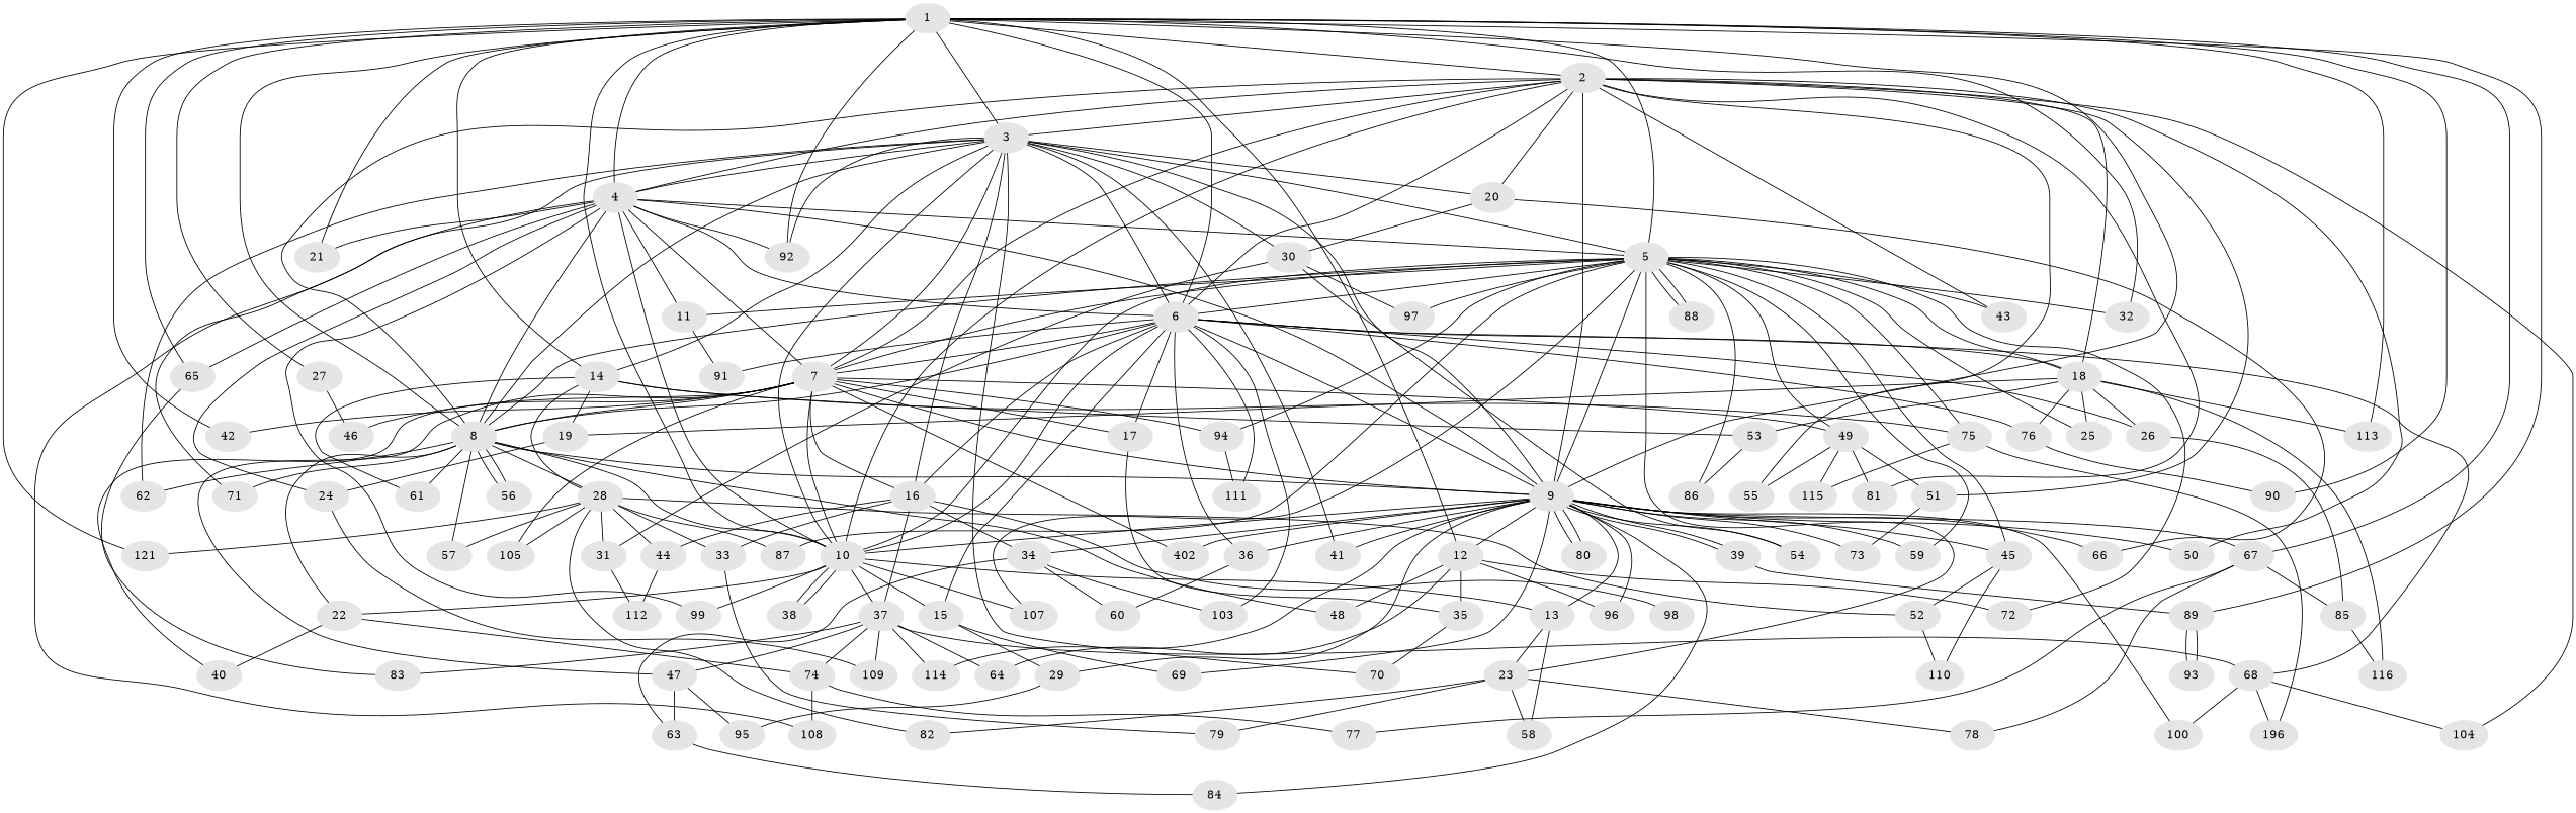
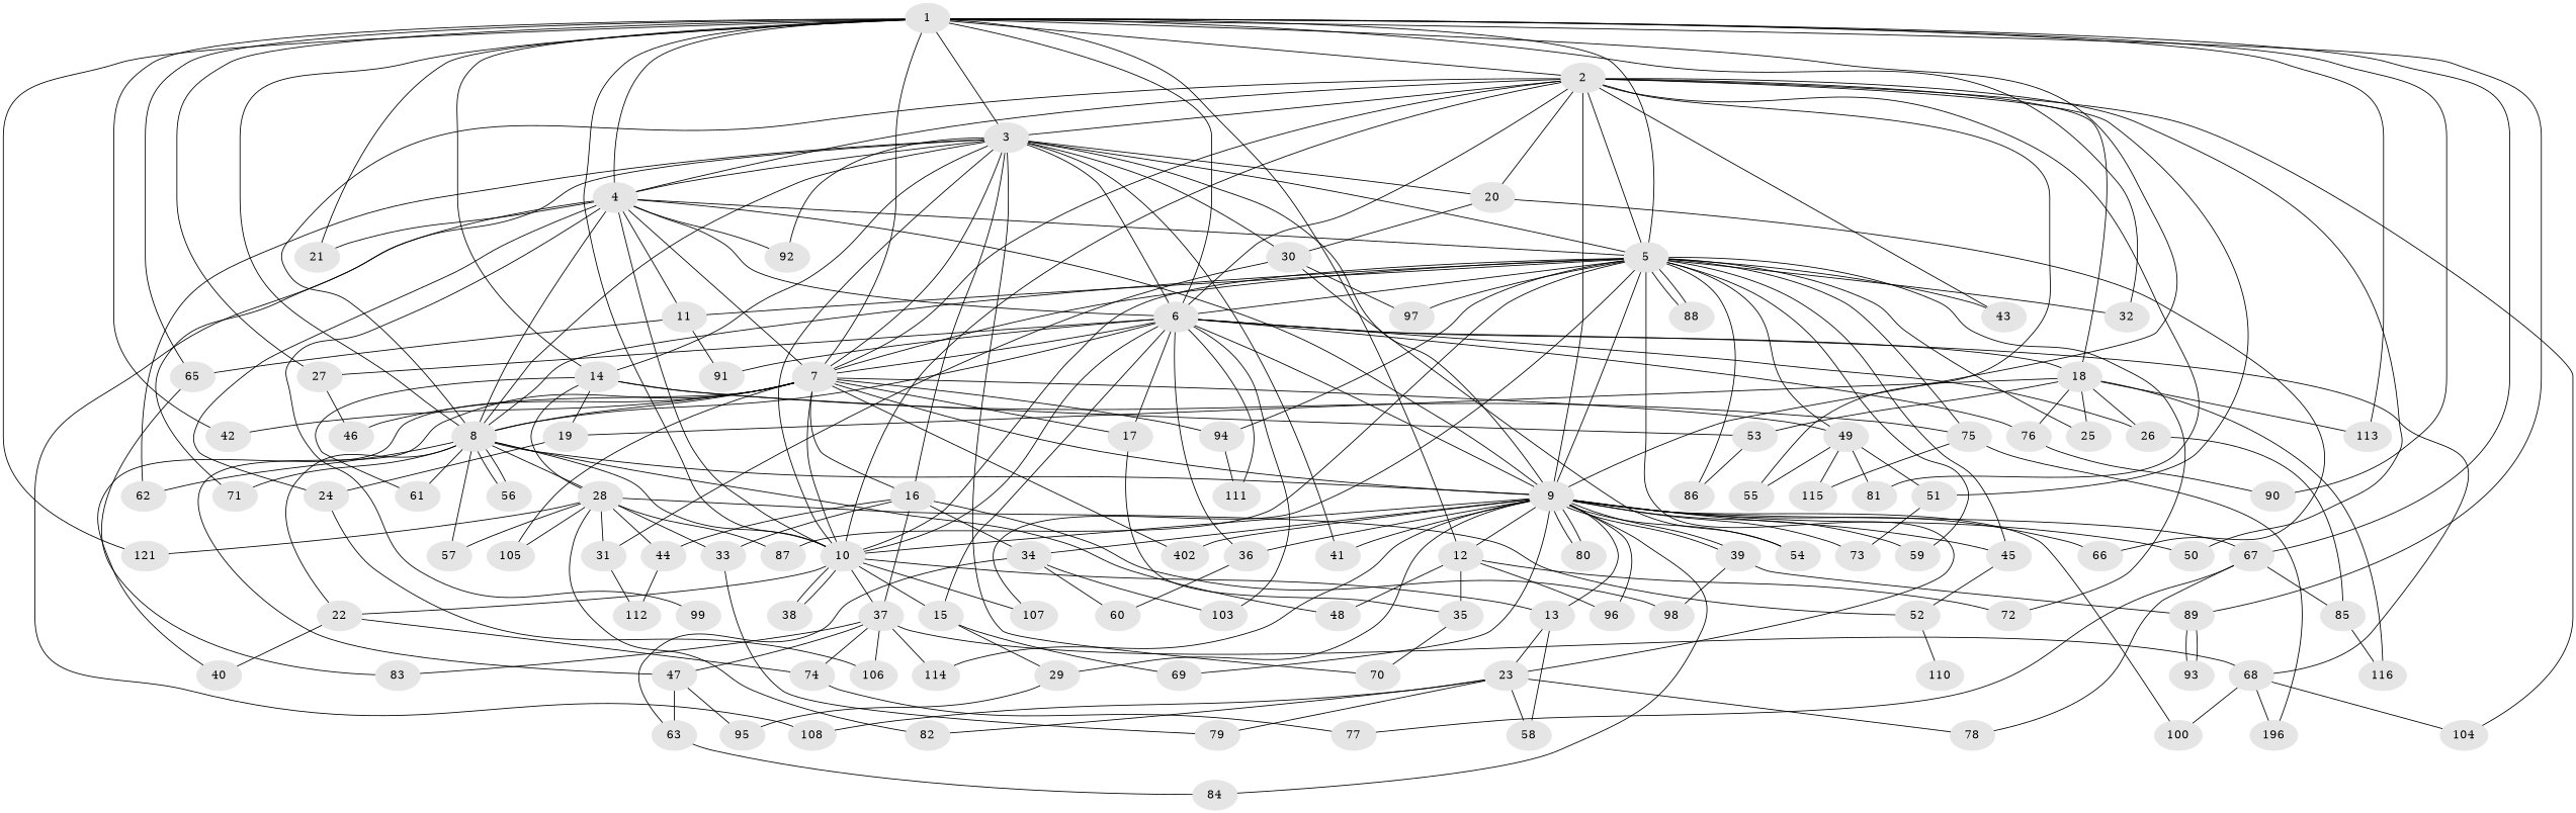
  graph {
    node [color=gray90 style=filled]
    1
    2
    3
    4
    5
    6
    7
    8
    9
    10
    12
    14
    21
    27
    32
    42
    65
    67
    89
    90
    n21 [label=121]
    113
    18
    20
    43
    50
    51
    55
    81
    104
    16
    30
    41
    62
    70
    71
    92
    11
    24
    99
    108
    23
    25
    45
    49
    59
    72
    75
    86
    87
    88
    94
    97
    107
    15
    17
    26
    36
    68
    76
    91
    103
    111
    40
    46
    47
    n67 [label=402]
    105
    22
    28
    48
    56
    57
    61
    13
    29
    34
    39
    54
    66
    69
    73
    80
    84
    96
    100
    114
    37
    38
    35
-   64
    19
    53
    83
    78
    85
    77
    93
    116
    33
    44
    98
    31
-   109
+   109 [label=106]
    58
    79
    82
    52
    110
    115
    n111 [label=196]
    60
    95
    63
    74
    112
    1 -- 2
    1 -- 3
    1 -- 4
    1 -- 5
    1 -- 6
-   1 -- 92
+   1 -- 7
    1 -- 8
    1 -- 9
    1 -- 10
    1 -- 12
    1 -- 14
    1 -- 21
    1 -- 27
    1 -- 32
    1 -- 42
    1 -- 65
    1 -- 67
    1 -- 89
    1 -- 90
    1 -- n21
    1 -- 113
    2 -- 3
    2 -- 4
-   18 -- 5
+   2 -- 5
    2 -- 6
    2 -- 7
    2 -- 8
    2 -- 9
    2 -- 10
    2 -- 18
    2 -- 20
    2 -- 43
    2 -- 50
    2 -- 51
    2 -- 55
    2 -- 81
    2 -- 104
    3 -- 4
    3 -- 5
    3 -- 6
    3 -- 7
    3 -- 8
    3 -- 9
    3 -- 10
    3 -- 14
    3 -- 20
    3 -- 16
    3 -- 30
    3 -- 41
    3 -- 62
    3 -- 70
    3 -- 71
    3 -- 92
    4 -- 5
    4 -- 6
    4 -- 7
    4 -- 8
    4 -- 9
    4 -- 10
    4 -- 21
    4 -- 92
    4 -- 11
    4 -- 24
    4 -- 99
    4 -- 108
    5 -- 6
    5 -- 7
    5 -- 8
    5 -- 9
    5 -- 10
    5 -- 32
    5 -- 43
    5 -- 11
    5 -- 23
    5 -- 25
    5 -- 45
    5 -- 49
    5 -- 59
    5 -- 72
    5 -- 75
    5 -- 86
    5 -- 87
    5 -- 88
    5 -- 88
    5 -- 94
    5 -- 97
    5 -- 107
    6 -- 7
    6 -- 8
    6 -- 9
    6 -- 10
-   6 -- 16
+   6 -- 27
    6 -- 18
    6 -- 15
    6 -- 17
    6 -- 26
    6 -- 36
    6 -- 68
    6 -- 76
    6 -- 91
    6 -- 103
    6 -- 111
    7 -- 8
    7 -- 9
    7 -- 10
    7 -- 42
    7 -- 16
    7 -- 49
    7 -- 94
    7 -- 17
    7 -- 40
    7 -- 46
    7 -- 47
    7 -- n67
    7 -- 105
    8 -- 9
    8 -- 10
    8 -- 62
    8 -- 71
    8 -- 22
    8 -- 28
    8 -- 48
    8 -- 56
    8 -- 56
    8 -- 57
    8 -- 61
    9 -- 10
    9 -- 12
    9 -- 67
    9 -- 50
    9 -- 41
    9 -- 45
    9 -- 59
    9 -- 36
    9 -- n67
    9 -- 13
    9 -- 29
    9 -- 34
    9 -- 39
    9 -- 39
    9 -- 54
    9 -- 66
    9 -- 69
    9 -- 73
    9 -- 80
    9 -- 80
    9 -- 84
    9 -- 96
    9 -- 100
    9 -- 114
-   10 -- 99
    10 -- 107
    10 -- 15
    10 -- 22
    10 -- 13
    10 -- 37
    10 -- 38
    10 -- 38
    12 -- 72
    12 -- 48
    12 -- 96
    12 -- 35
-   12 -- 64
    14 -- 75
    14 -- 28
    14 -- 61
    14 -- 19
    14 -- 53
    27 -- 46
    65 -- 83
    67 -- 78
    67 -- 85
    67 -- 77
    89 -- 93
    89 -- 93
    18 -- 113
    18 -- 25
    18 -- 26
    18 -- 76
    18 -- 19
    18 -- 53
    18 -- 116
    20 -- 30
    20 -- 66
    51 -- 73
    16 -- 34
    16 -- 37
    16 -- 33
    16 -- 44
    16 -- 98
    30 -- 97
    30 -- 54
    30 -- 31
-   4 -- 65
+   11 -- 65
    11 -- 91
    24 -- 109
-   74 -- 108
+   23 -- 108
    23 -- 78
    23 -- 58
    23 -- 79
    23 -- 82
    45 -- 52
-   45 -- 110
    49 -- 51
    49 -- 55
    49 -- 81
    49 -- 115
    75 -- 115
    75 -- n111
    94 -- 111
    15 -- 29
    15 -- 69
    17 -- 35
    26 -- 85
    36 -- 60
    68 -- 104
    68 -- 100
    68 -- n111
    76 -- 90
    47 -- 95
    47 -- 63
    22 -- 40
    22 -- 74
    28 -- n21
    28 -- 87
    28 -- 105
    28 -- 57
    28 -- 33
    28 -- 44
    28 -- 31
    28 -- 82
    28 -- 52
    13 -- 23
    13 -- 58
    29 -- 95
    34 -- 103
    34 -- 60
    34 -- 63
    39 -- 89
+   39 -- 98
    37 -- 68
    37 -- 47
    37 -- 114
-   37 -- 64
    37 -- 83
    37 -- 109
    37 -- 74
    35 -- 70
    19 -- 24
    53 -- 86
    85 -- 116
    33 -- 79
    44 -- 112
    31 -- 112
    52 -- 110
    63 -- 84
    74 -- 77
  }
